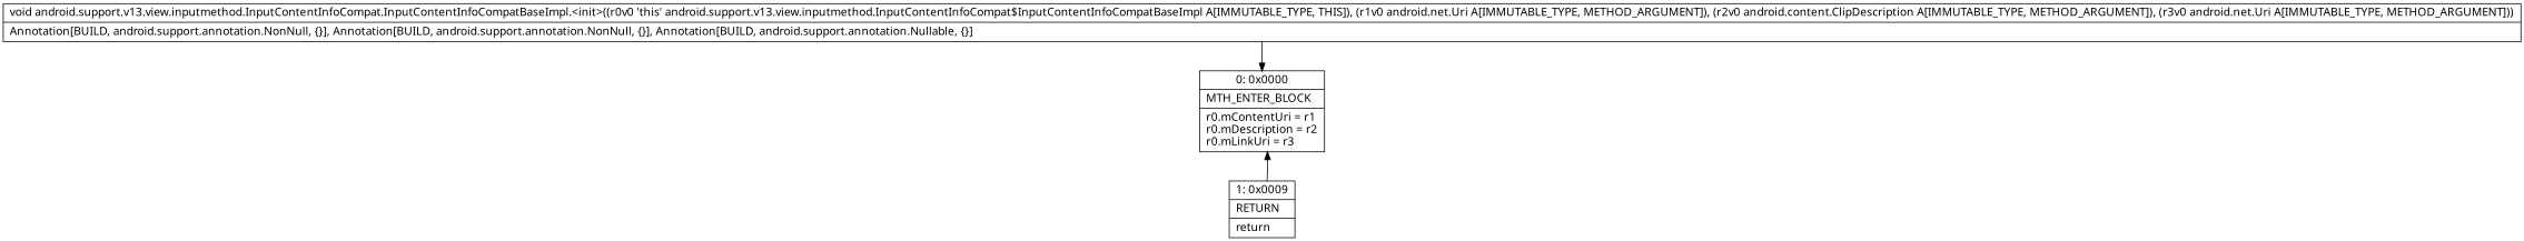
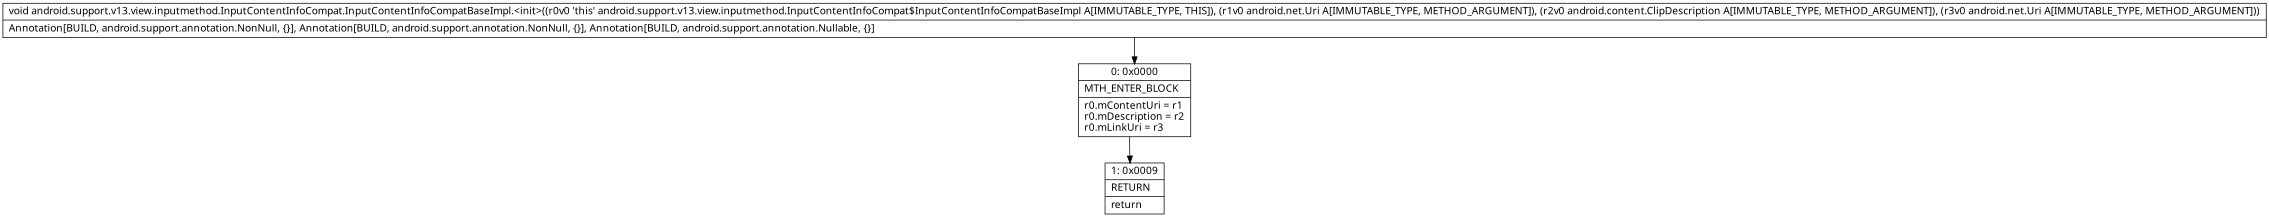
  digraph {
    fontname="Noto Sans"
    node [shape=record fontname="Noto Sans"]
    edge [fontname="Noto Sans"]
    n1 [label="{0\:\ 0x0000|MTH_ENTER_BLOCK\l|r0.mContentUri = r1\lr0.mDescription = r2\lr0.mLinkUri = r3\l}"]
    n2 [label="{1\:\ 0x0009|RETURN\l|return\l}"]
    n3 [label="{void android.support.v13.view.inputmethod.InputContentInfoCompat.InputContentInfoCompatBaseImpl.\<init\>((r0v0 'this' android.support.v13.view.inputmethod.InputContentInfoCompat$InputContentInfoCompatBaseImpl A[IMMUTABLE_TYPE, THIS]), (r1v0 android.net.Uri A[IMMUTABLE_TYPE, METHOD_ARGUMENT]), (r2v0 android.content.ClipDescription A[IMMUTABLE_TYPE, METHOD_ARGUMENT]), (r3v0 android.net.Uri A[IMMUTABLE_TYPE, METHOD_ARGUMENT]))  | Annotation[BUILD, android.support.annotation.NonNull, \{\}], Annotation[BUILD, android.support.annotation.NonNull, \{\}], Annotation[BUILD, android.support.annotation.Nullable, \{\}]\l}"]
-   n2 -> n1
+   n1 -> n2
    n3 -> n1
  }
